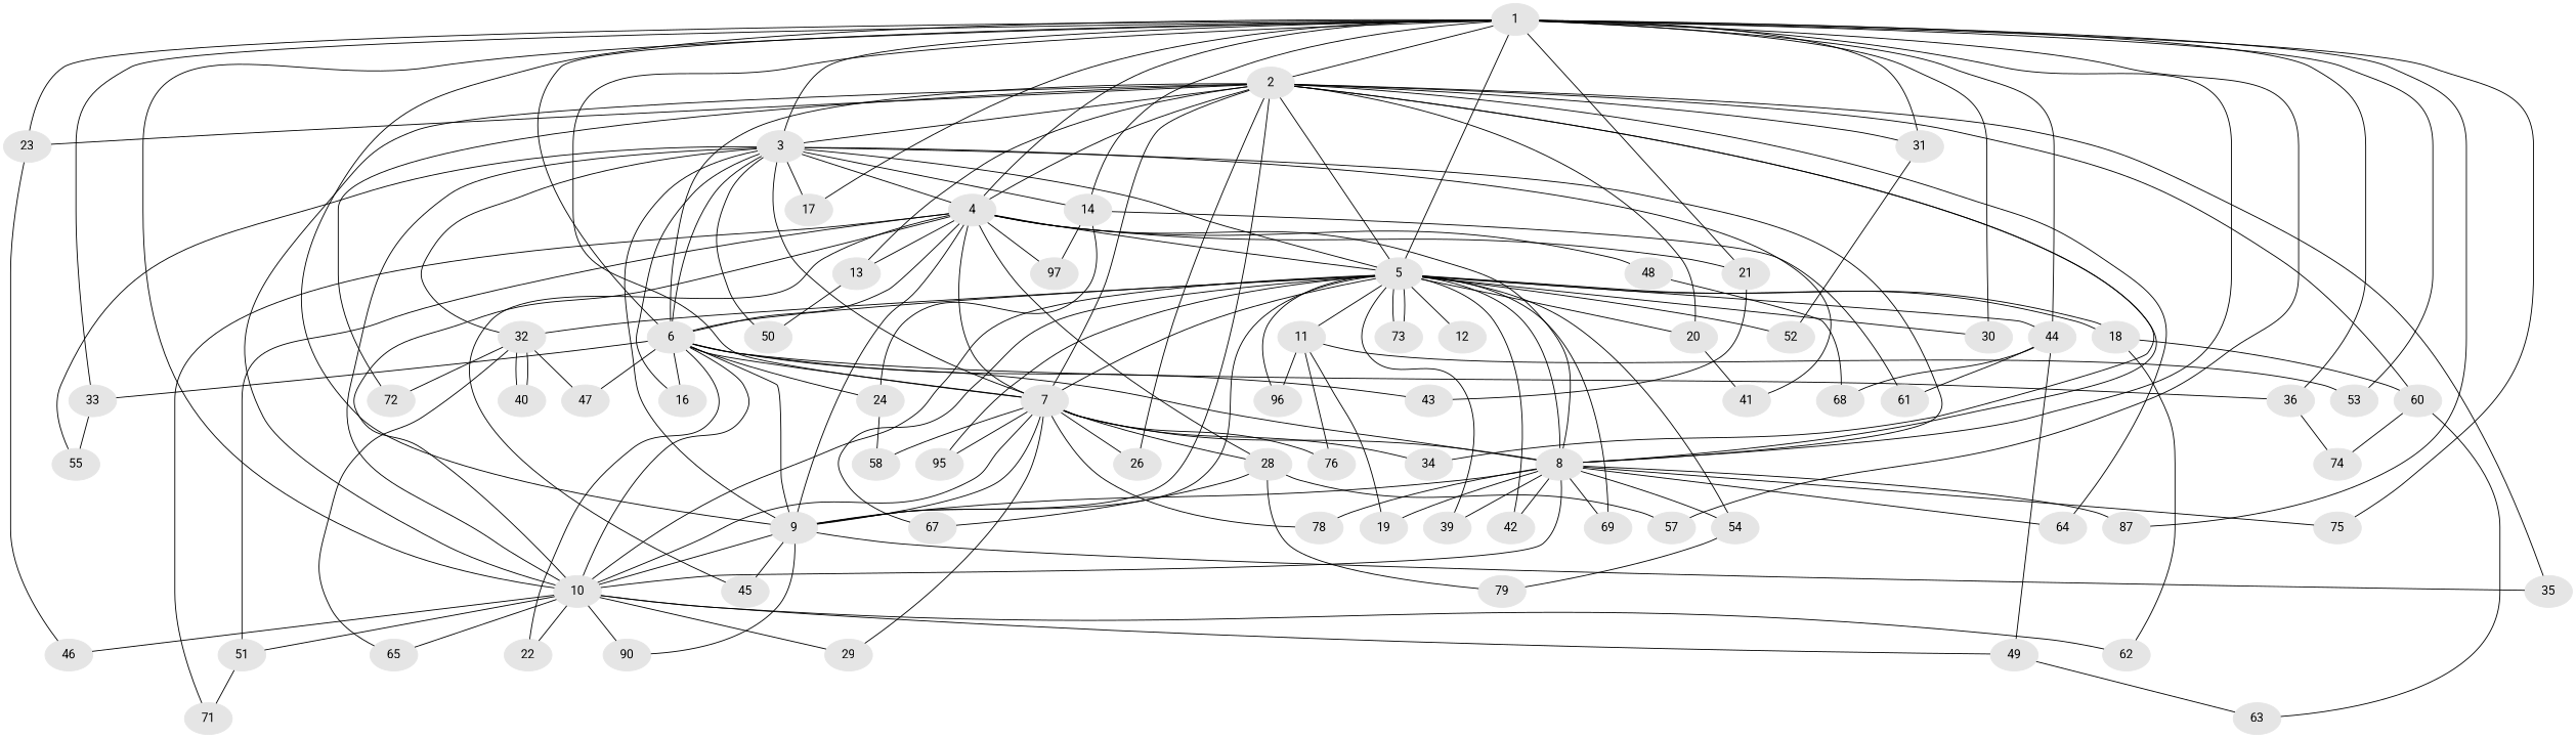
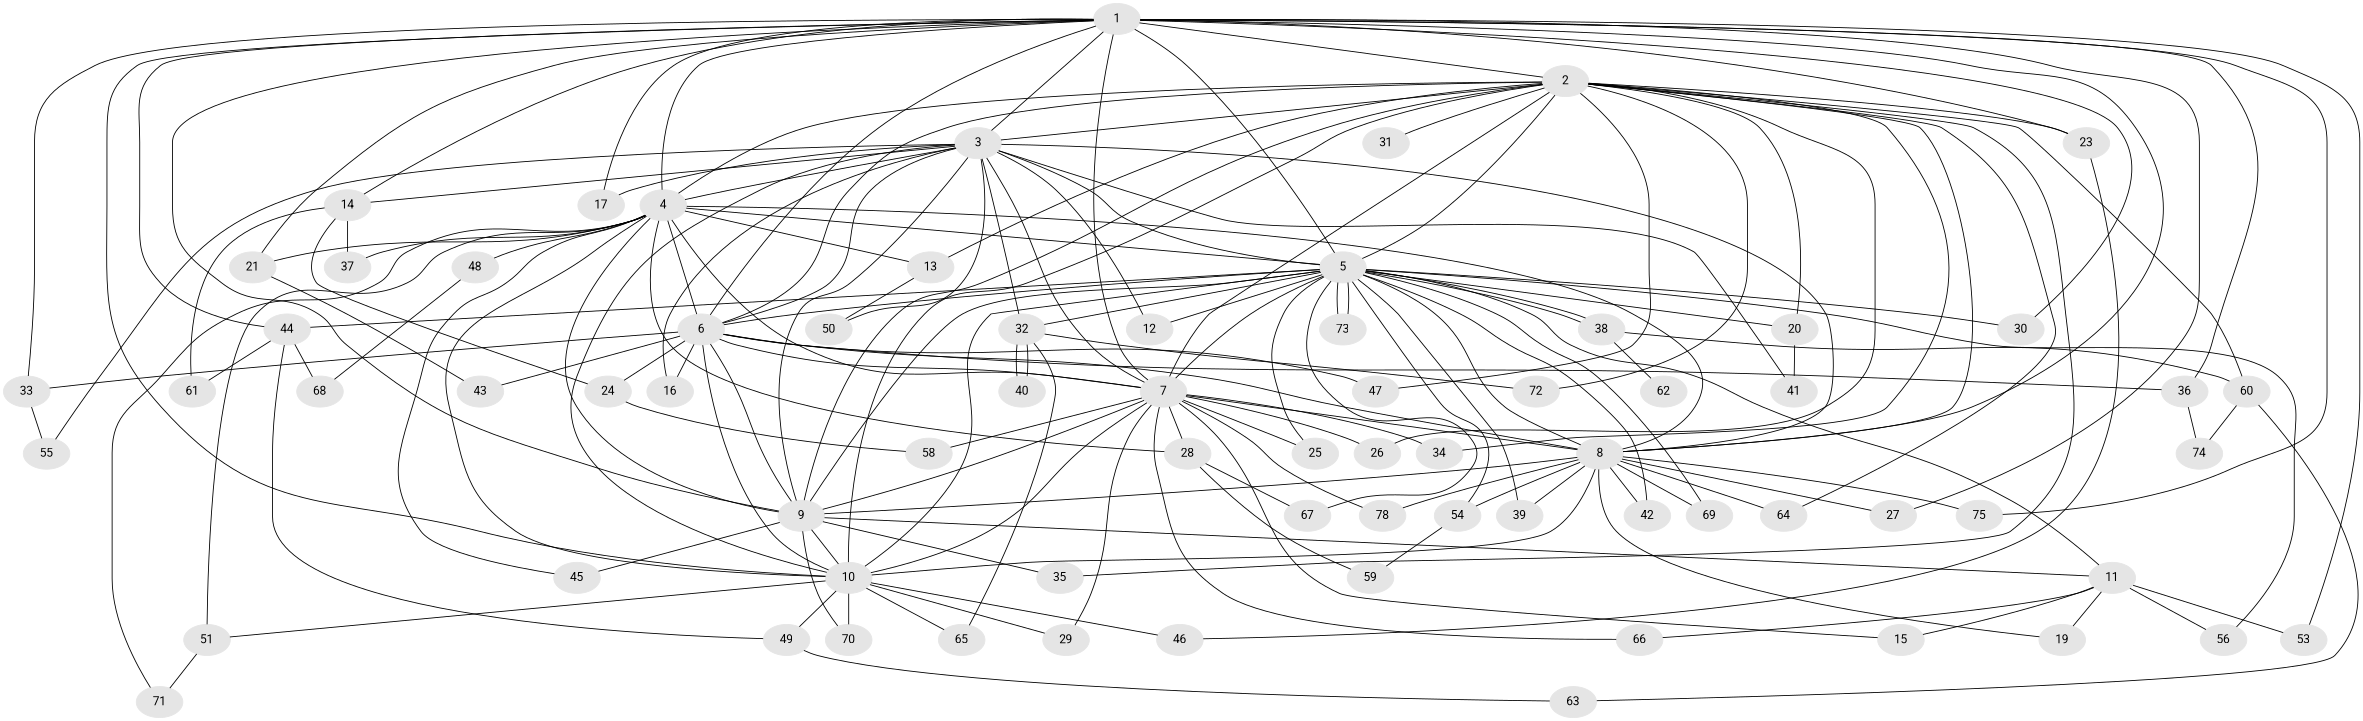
  graph {
    fontname=Roboto
    node [color=gray90 fontname=Roboto style=filled]
    edge [fontname=Roboto]
    1
    2
    3
    4
    5
    6
    7
    8
    9
    10
    14
    17
    21
    23
-   27 [label=87]
+   27
    30
    31
    33
    36
    44
    53
-   57
    75
    13
    20
    26
    34
    35
    47
    60
    64
    72
    12
    16
    32
    41
    50
    55
    48
    28
-   37 [label=97]
+   37
    45
    51
    71
    11
-   18
-   25 [label=95]
+   18 [label=38]
+   25
    39
    42
-   52
    54
-   56 [label=96]
+   56
    67
    69
    73
-   22
    24
    43
+   15
    29
    n61 [label=78]
    58
-   66 [label=76]
+   66
    19
-   70 [label=90]
+   70
    46
    49
    62
    65
    61
    74
    68
    63
    40
-   59 [label=79]
+   59
    1 -- 2
    1 -- 3
    1 -- 4
    1 -- 5
    1 -- 6
    1 -- 7
    1 -- 8
    1 -- 9
    1 -- 10
    1 -- 14
    1 -- 17
    1 -- 21
    1 -- 23
    1 -- 27
    1 -- 30
-   1 -- 31
    1 -- 33
    1 -- 36
    1 -- 44
    1 -- 53
-   1 -- 57
    1 -- 75
    2 -- 3
    2 -- 4
    2 -- 5
    2 -- 6
    2 -- 7
    2 -- 8
    2 -- 9
    2 -- 10
    2 -- 23
    2 -- 31
    2 -- 13
    2 -- 20
    2 -- 26
    2 -- 34
    2 -- 35
-   32 -- 47
+   2 -- 47
    2 -- 60
    2 -- 64
    2 -- 72
    3 -- 4
    3 -- 5
    3 -- 6
    3 -- 7
    3 -- 8
    3 -- 9
    3 -- 10
    3 -- 14
    3 -- 17
+   3 -- 12
    3 -- 16
    3 -- 32
    3 -- 41
    3 -- 50
    3 -- 55
    4 -- 5
    4 -- 6
    4 -- 7
    4 -- 8
    4 -- 9
    4 -- 10
    4 -- 21
    4 -- 13
    4 -- 48
    4 -- 28
    4 -- 37
    4 -- 45
    4 -- 51
    4 -- 71
    5 -- 6
    5 -- 7
    5 -- 8
    5 -- 9
    5 -- 10
    5 -- 30
    5 -- 44
    5 -- 20
    5 -- 12
    5 -- 32
    5 -- 11
    5 -- 18
    5 -- 18
    5 -- 25
    5 -- 39
    5 -- 42
-   5 -- 52
    5 -- 54
    5 -- 56
    5 -- 67
    5 -- 69
    5 -- 73
    5 -- 73
    6 -- 7
    6 -- 8
    6 -- 9
    6 -- 10
    6 -- 33
    6 -- 36
    6 -- 47
    6 -- 16
-   6 -- 22
    6 -- 24
    6 -- 43
    7 -- 8
    7 -- 9
    7 -- 10
    7 -- 26
    7 -- 34
    7 -- 28
    7 -- 25
+   7 -- 15
    7 -- 29
    7 -- n61
    7 -- 58
    7 -- 66
    8 -- 9
    8 -- 10
    8 -- 27
    8 -- 75
    8 -- 64
    8 -- 39
    8 -- 42
    8 -- 54
    8 -- 69
    8 -- n61
    8 -- 19
    9 -- 10
    9 -- 35
    9 -- 45
+   9 -- 11
    9 -- 70
    10 -- 51
-   10 -- 22
    10 -- 29
    10 -- 70
    10 -- 46
    10 -- 49
-   10 -- 62
    10 -- 65
    14 -- 37
    14 -- 24
    14 -- 61
    21 -- 43
    23 -- 46
-   31 -- 52
    33 -- 55
    36 -- 74
    44 -- 49
    44 -- 61
    44 -- 68
    13 -- 50
    20 -- 41
    60 -- 74
    60 -- 63
    32 -- 72
    32 -- 65
    32 -- 40
    32 -- 40
    48 -- 68
-   28 -- 57
    28 -- 67
    28 -- 59
    51 -- 71
    11 -- 53
    11 -- 56
+   11 -- 15
    11 -- 66
    11 -- 19
    18 -- 60
    18 -- 62
    54 -- 59
    24 -- 58
    49 -- 63
  }
